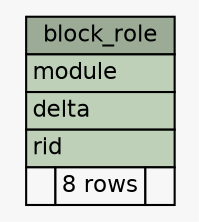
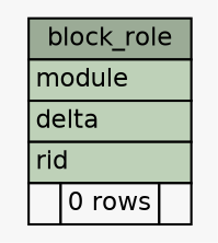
  digraph {
    bgcolor="#f7f7f7"
    fontname=Helvetica
    fontsize=11
    nodesep=0.18
    rankdir=TB
    ranksep=0.46
-   n1 [fontname=Helvetica fontsize=11 label=<     <TABLE BORDER="0" CELLBORDER="1" CELLSPACING="0" BGCOLOR="#ffffff">       <TR><TD COLSPAN="3" BGCOLOR="#9bab96" ALIGN="CENTER">block_role</TD></TR>       <TR><TD PORT="module" COLSPAN="3" BGCOLOR="#bed1b8" ALIGN="LEFT">module</TD></TR>       <TR><TD PORT="delta" COLSPAN="3" BGCOLOR="#bed1b8" ALIGN="LEFT">delta</TD></TR>       <TR><TD PORT="rid" COLSPAN="3" BGCOLOR="#bed1b8" ALIGN="LEFT">rid</TD></TR>       <TR><TD ALIGN="LEFT" BGCOLOR="#f7f7f7">  </TD><TD ALIGN="RIGHT" BGCOLOR="#f7f7f7">8 rows</TD><TD ALIGN="RIGHT" BGCOLOR="#f7f7f7">  </TD></TR>     </TABLE>> shape=plaintext]
+   n1 [fontname=Helvetica fontsize=11 label=<     <TABLE BORDER="0" CELLBORDER="1" CELLSPACING="0" BGCOLOR="#ffffff">       <TR><TD COLSPAN="3" BGCOLOR="#9bab96" ALIGN="CENTER">block_role</TD></TR>       <TR><TD PORT="module" COLSPAN="3" BGCOLOR="#bed1b8" ALIGN="LEFT">module</TD></TR>       <TR><TD PORT="delta" COLSPAN="3" BGCOLOR="#bed1b8" ALIGN="LEFT">delta</TD></TR>       <TR><TD PORT="rid" COLSPAN="3" BGCOLOR="#bed1b8" ALIGN="LEFT">rid</TD></TR>       <TR><TD ALIGN="LEFT" BGCOLOR="#f7f7f7">  </TD><TD ALIGN="RIGHT" BGCOLOR="#f7f7f7">0 rows</TD><TD ALIGN="RIGHT" BGCOLOR="#f7f7f7">  </TD></TR>     </TABLE>> shape=plaintext]
  }
